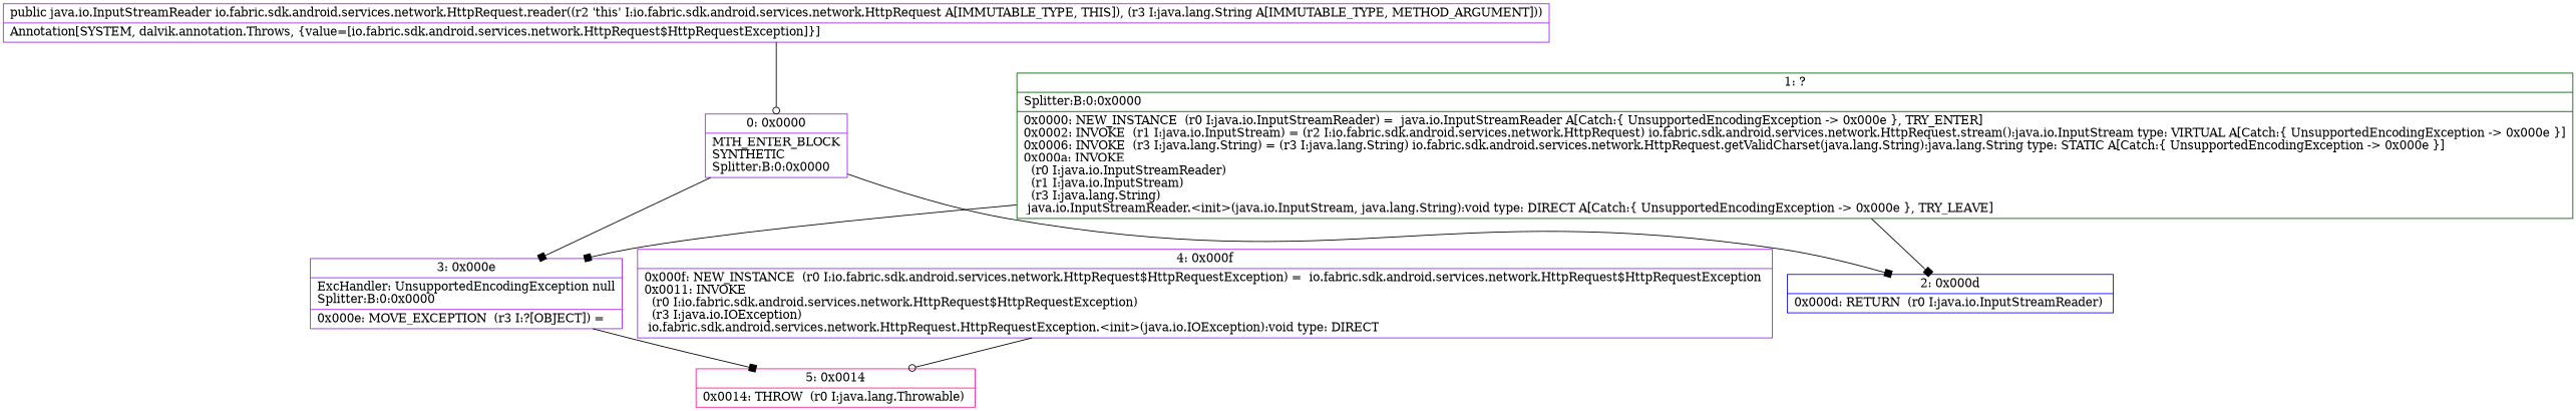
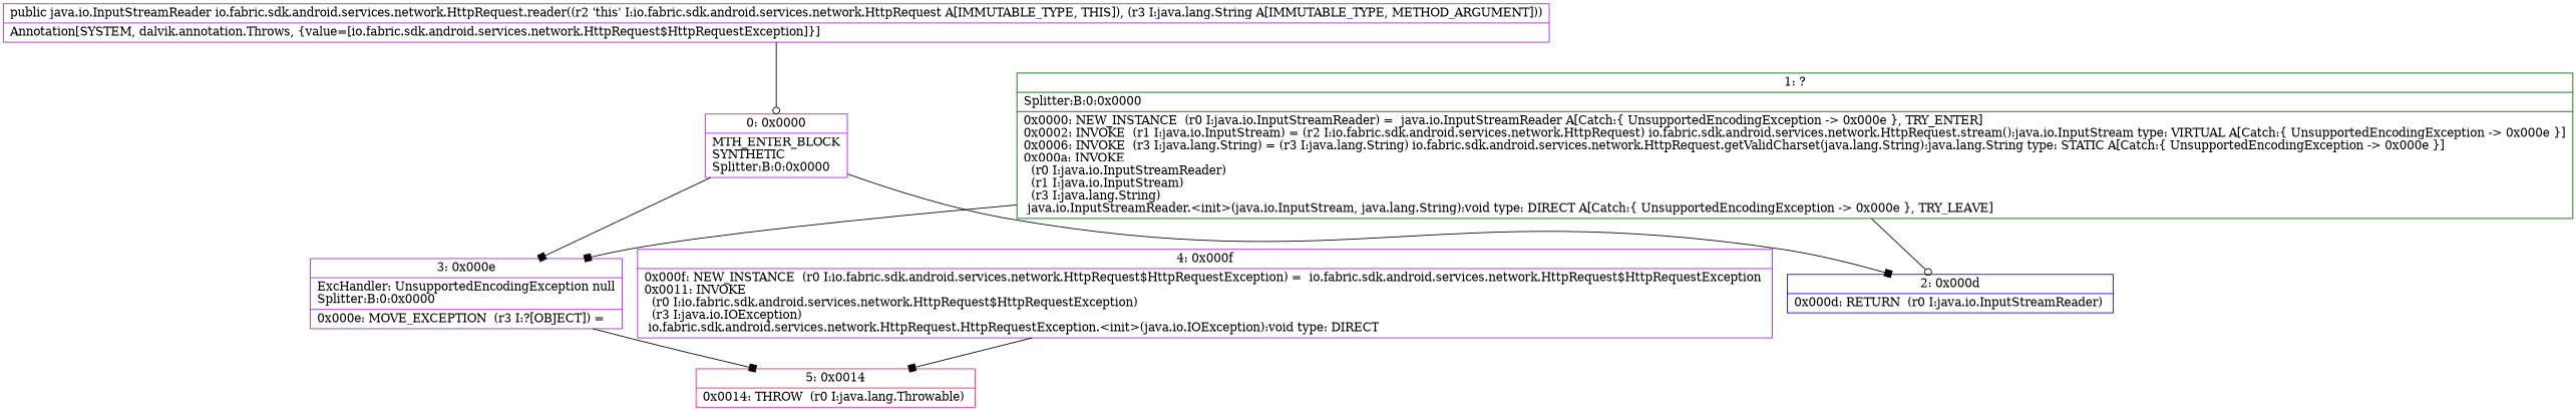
  digraph {
    node [color=purple shape=record]
    edge [arrowhead=box]
    n1 [label="{0\:\ 0x0000|MTH_ENTER_BLOCK\lSYNTHETIC\lSplitter:B:0:0x0000\l}"]
    n2 [label="{3\:\ 0x000e|ExcHandler: UnsupportedEncodingException null\lSplitter:B:0:0x0000\l|0x000e: MOVE_EXCEPTION  (r3 I:?[OBJECT]) =  \l}"]
    n3 [color=blue label="{2\:\ 0x000d|0x000d: RETURN  (r0 I:java.io.InputStreamReader) \l}"]
    n4 [color=darkgreen label="{1\:\ ?|Splitter:B:0:0x0000\l|0x0000: NEW_INSTANCE  (r0 I:java.io.InputStreamReader) =  java.io.InputStreamReader A[Catch:\{ UnsupportedEncodingException \-\> 0x000e \}, TRY_ENTER]\l0x0002: INVOKE  (r1 I:java.io.InputStream) = (r2 I:io.fabric.sdk.android.services.network.HttpRequest) io.fabric.sdk.android.services.network.HttpRequest.stream():java.io.InputStream type: VIRTUAL A[Catch:\{ UnsupportedEncodingException \-\> 0x000e \}]\l0x0006: INVOKE  (r3 I:java.lang.String) = (r3 I:java.lang.String) io.fabric.sdk.android.services.network.HttpRequest.getValidCharset(java.lang.String):java.lang.String type: STATIC A[Catch:\{ UnsupportedEncodingException \-\> 0x000e \}]\l0x000a: INVOKE  \l  (r0 I:java.io.InputStreamReader)\l  (r1 I:java.io.InputStream)\l  (r3 I:java.lang.String)\l java.io.InputStreamReader.\<init\>(java.io.InputStream, java.lang.String):void type: DIRECT A[Catch:\{ UnsupportedEncodingException \-\> 0x000e \}, TRY_LEAVE]\l}"]
    n5 [color=deeppink label="{5\:\ 0x0014|0x0014: THROW  (r0 I:java.lang.Throwable) \l}"]
    n6 [label="{4\:\ 0x000f|0x000f: NEW_INSTANCE  (r0 I:io.fabric.sdk.android.services.network.HttpRequest$HttpRequestException) =  io.fabric.sdk.android.services.network.HttpRequest$HttpRequestException \l0x0011: INVOKE  \l  (r0 I:io.fabric.sdk.android.services.network.HttpRequest$HttpRequestException)\l  (r3 I:java.io.IOException)\l io.fabric.sdk.android.services.network.HttpRequest.HttpRequestException.\<init\>(java.io.IOException):void type: DIRECT \l}"]
    n7 [label="{public java.io.InputStreamReader io.fabric.sdk.android.services.network.HttpRequest.reader((r2 'this' I:io.fabric.sdk.android.services.network.HttpRequest A[IMMUTABLE_TYPE, THIS]), (r3 I:java.lang.String A[IMMUTABLE_TYPE, METHOD_ARGUMENT]))  | Annotation[SYSTEM, dalvik.annotation.Throws, \{value=[io.fabric.sdk.android.services.network.HttpRequest$HttpRequestException]\}]\l}"]
    n1 -> n2
    n1 -> n3
    n2 -> n5
    n4 -> n2
-   n4 -> n3
-   n6 -> n5 [arrowhead=odot]
+   n4 -> n3 [arrowhead=odot]
+   n6 -> n5
    n7 -> n1 [arrowhead=odot]
  }
